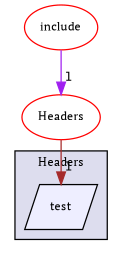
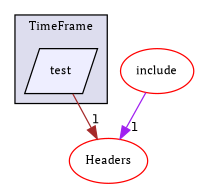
  digraph {
    compound=true
    fontname="PT Serif"
    node [fontname="PT Serif" fontsize=10 shape=ellipse color=red]
    edge [fontname="PT Serif" headlabel=1 labeldistance=1.5 labelfontname=Helvetica labelfontsize=10]
    n1 [fillcolor="#eeeeff" label=test pencolor=black shape=parallelogram style=filled color=""]
    n2 [label=Headers]
    n3 [label=include]
    subgraph cluster_1 {
      bgcolor="#ddddee"
      fontsize=10
-     label=Headers
+     label=TimeFrame
      pencolor=black
      n1
    }
-   n2 -> n1 [color=brown]
+   n1 -> n2 [color=brown]
    n3 -> n2 [color=purple]
  }
